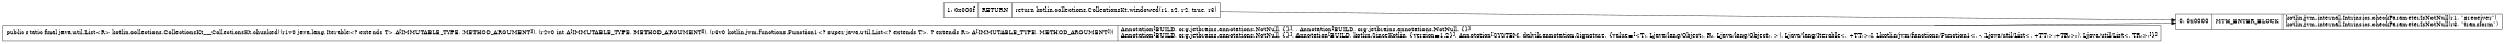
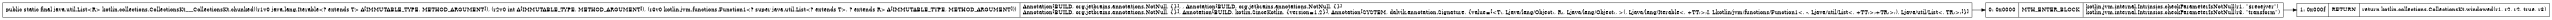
  digraph {
    rankdir=LR
    node [shape=record]
    n1 [label="{0\:\ 0x0000|MTH_ENTER_BLOCK\l|kotlin.jvm.internal.Intrinsics.checkParameterIsNotNull(r1, \"$receiver\")\lkotlin.jvm.internal.Intrinsics.checkParameterIsNotNull(r3, \"transform\")\l}"]
    n2 [label="{1\:\ 0x000f|RETURN\l|return kotlin.collections.CollectionsKt.windowed(r1, r2, r2, true, r3)\l}"]
    n3 [label="{public static final java.util.List\<R\> kotlin.collections.CollectionsKt___CollectionsKt.chunked((r1v0 java.lang.Iterable\<? extends T\> A[IMMUTABLE_TYPE, METHOD_ARGUMENT]), (r2v0 int A[IMMUTABLE_TYPE, METHOD_ARGUMENT]), (r3v0 kotlin.jvm.functions.Function1\<? super java.util.List\<? extends T\>, ? extends R\> A[IMMUTABLE_TYPE, METHOD_ARGUMENT]))  | Annotation[BUILD, org.jetbrains.annotations.NotNull, \{\}], , Annotation[BUILD, org.jetbrains.annotations.NotNull, \{\}]\lAnnotation[BUILD, org.jetbrains.annotations.NotNull, \{\}], Annotation[BUILD, kotlin.SinceKotlin, \{version=1.2\}], Annotation[SYSTEM, dalvik.annotation.Signature, \{value=[\<T:, Ljava\/lang\/Object;, R:, Ljava\/lang\/Object;, \>(, Ljava\/lang\/Iterable\<, +TT;\>;I, Lkotlin\/jvm\/functions\/Function1\<, \-, Ljava\/util\/List\<, +TT;\>;+TR;\>;), Ljava\/util\/List\<, TR;\>;]\}]\l}"]
-   n2 -> n1
+   n1 -> n2
    n3 -> n1
  }
